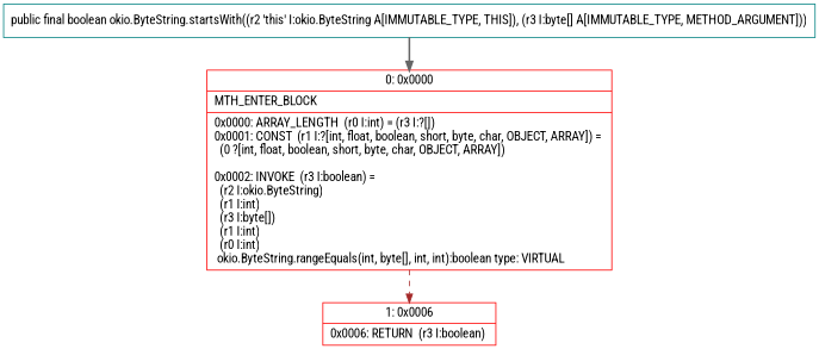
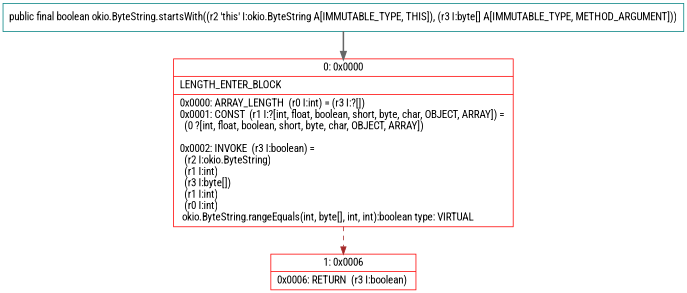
  digraph {
    fontname="Roboto Condensed"
    node [shape=record color=red fontname="Roboto Condensed"]
    edge [fontname="Roboto Condensed"]
-   n1 [label="{0\:\ 0x0000|MTH_ENTER_BLOCK\l|0x0000: ARRAY_LENGTH  (r0 I:int) = (r3 I:?[]) \l0x0001: CONST  (r1 I:?[int, float, boolean, short, byte, char, OBJECT, ARRAY]) = \l  (0 ?[int, float, boolean, short, byte, char, OBJECT, ARRAY])\l \l0x0002: INVOKE  (r3 I:boolean) = \l  (r2 I:okio.ByteString)\l  (r1 I:int)\l  (r3 I:byte[])\l  (r1 I:int)\l  (r0 I:int)\l okio.ByteString.rangeEquals(int, byte[], int, int):boolean type: VIRTUAL \l}"]
+   n1 [label="{0\:\ 0x0000|LENGTH_ENTER_BLOCK\l|0x0000: ARRAY_LENGTH  (r0 I:int) = (r3 I:?[]) \l0x0001: CONST  (r1 I:?[int, float, boolean, short, byte, char, OBJECT, ARRAY]) = \l  (0 ?[int, float, boolean, short, byte, char, OBJECT, ARRAY])\l \l0x0002: INVOKE  (r3 I:boolean) = \l  (r2 I:okio.ByteString)\l  (r1 I:int)\l  (r3 I:byte[])\l  (r1 I:int)\l  (r0 I:int)\l okio.ByteString.rangeEquals(int, byte[], int, int):boolean type: VIRTUAL \l}"]
    n2 [label="{1\:\ 0x0006|0x0006: RETURN  (r3 I:boolean) \l}"]
    n3 [label="{public final boolean okio.ByteString.startsWith((r2 'this' I:okio.ByteString A[IMMUTABLE_TYPE, THIS]), (r3 I:byte[] A[IMMUTABLE_TYPE, METHOD_ARGUMENT])) }" color=teal]
    n1 -> n2 [color=brown style=dashed]
    n3 -> n1 [color=gray40 style=bold]
  }
